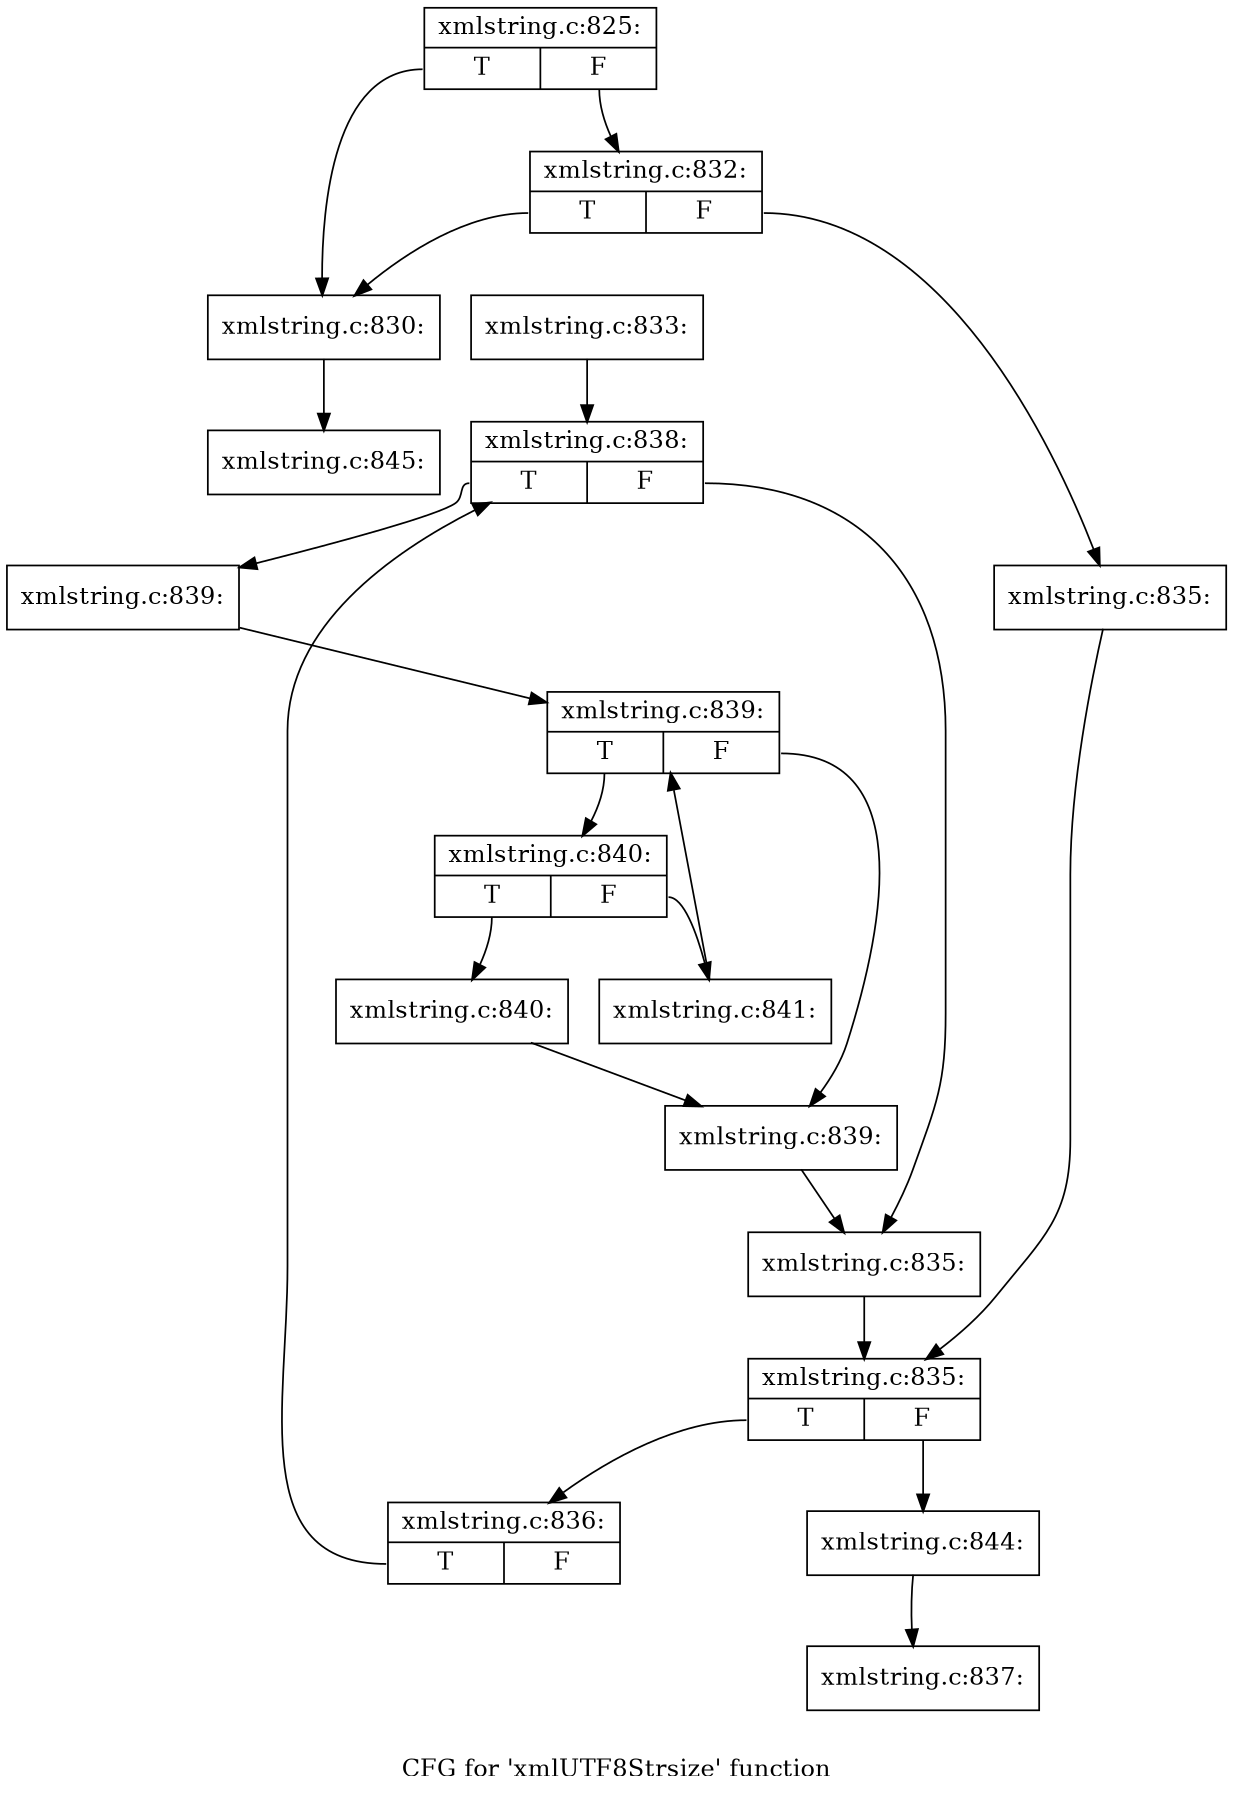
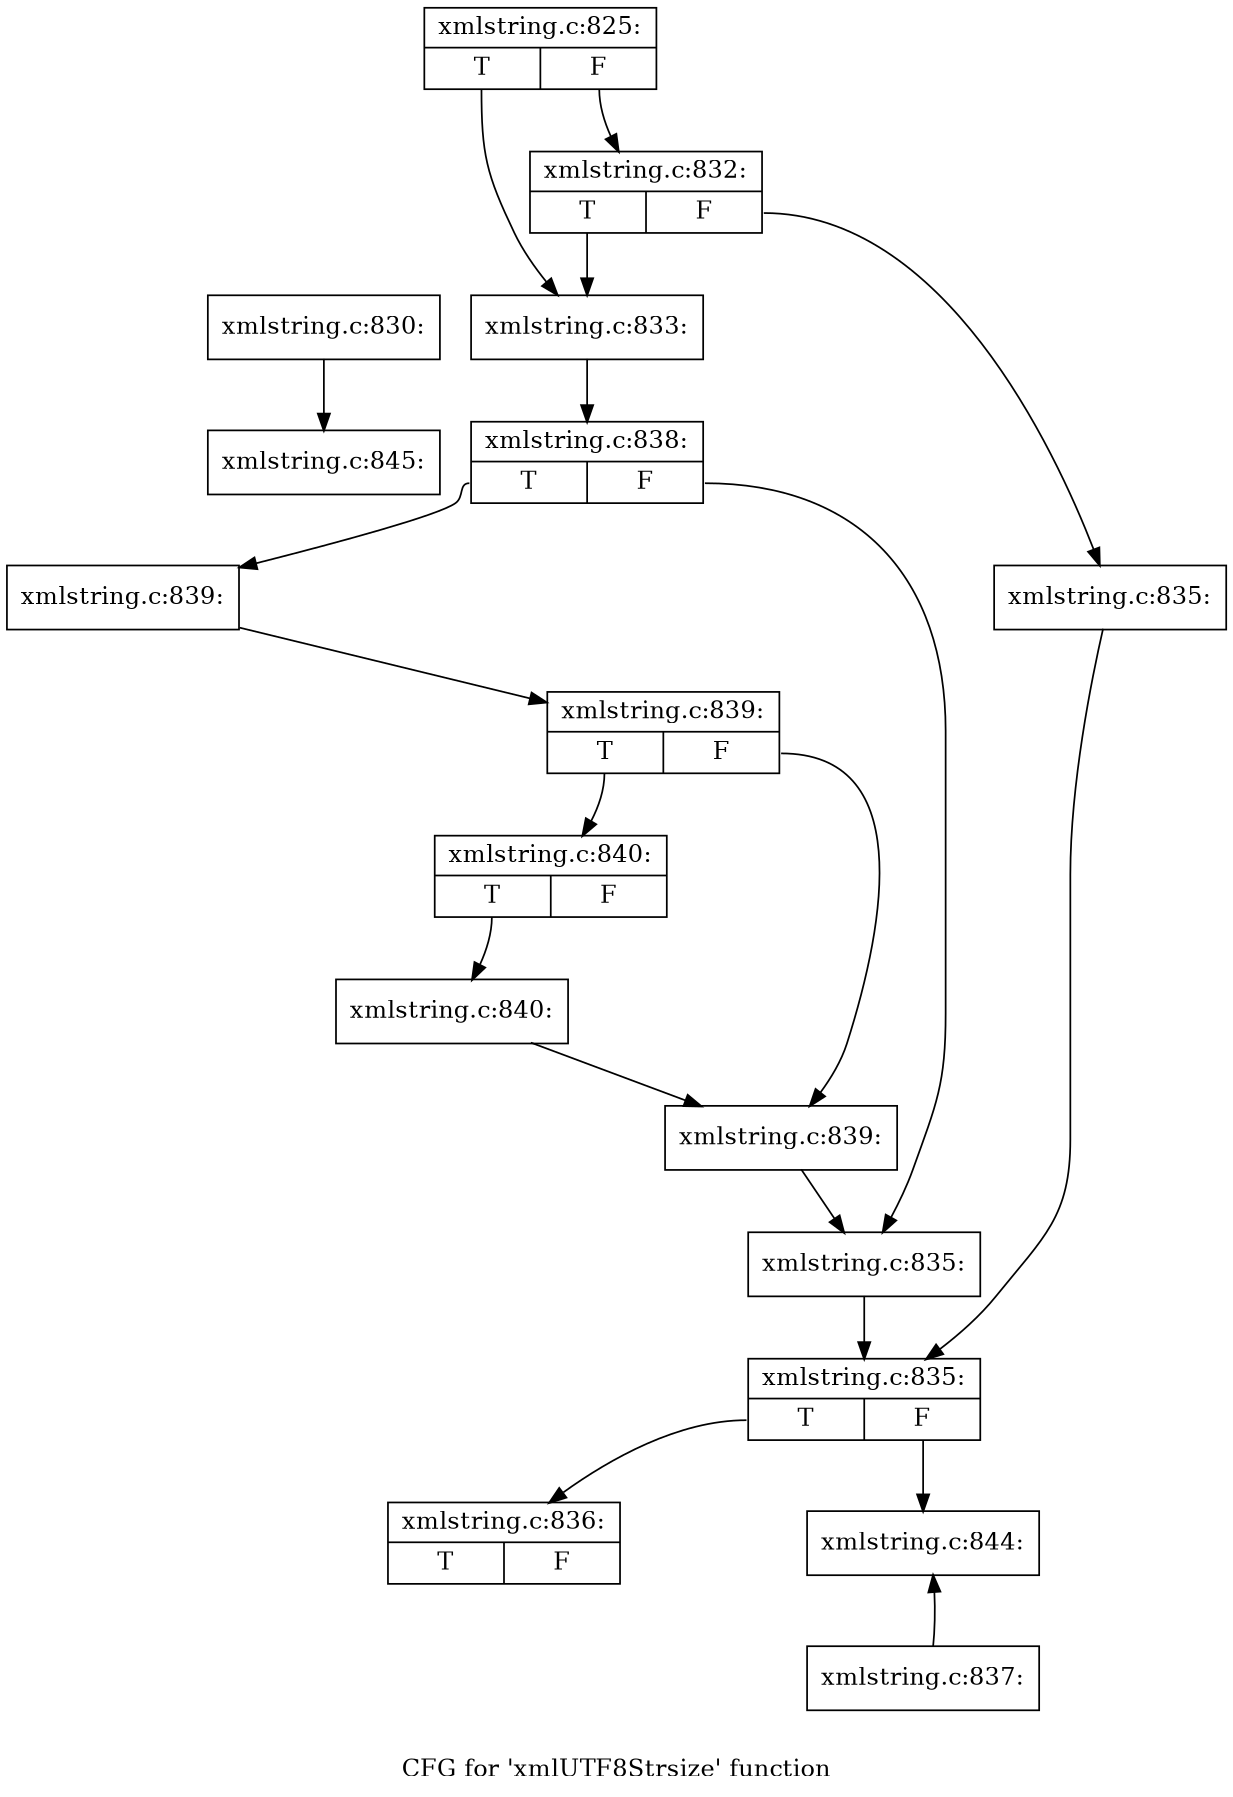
  digraph {
    label="CFG for 'xmlUTF8Strsize' function"
    node [shape=record]
    n1 [label="{xmlstring.c:825:|{<s0>T|<s1>F}}"]
    n2 [label="{xmlstring.c:830:}"]
    n3 [label="{xmlstring.c:832:|{<s0>T|<s1>F}}"]
    n4 [label="{xmlstring.c:845:}"]
    n5 [label="{xmlstring.c:833:}"]
    n6 [label="{xmlstring.c:835:}"]
    n7 [label="{xmlstring.c:838:|{<s0>T|<s1>F}}"]
    n8 [label="{xmlstring.c:835:|{<s0>T|<s1>F}}"]
    n9 [label="{xmlstring.c:836:|{<s0>T|<s1>F}}"]
    n10 [label="{xmlstring.c:844:}"]
    n11 [label="{xmlstring.c:839:}"]
    n12 [label="{xmlstring.c:835:}"]
    n13 [label="{xmlstring.c:837:}"]
    n14 [label="{xmlstring.c:839:|{<s0>T|<s1>F}}"]
    n15 [label="{xmlstring.c:840:|{<s0>T|<s1>F}}"]
    n16 [label="{xmlstring.c:839:}"]
    n17 [label="{xmlstring.c:840:}"]
-   n18 [label="{xmlstring.c:841:}"]
-   n1 -> n2 [tailport=s0]
+   n1 -> n5 [tailport=s0]
    n1 -> n3 [tailport=s1]
    n2 -> n4
-   n3 -> n2 [tailport=s0]
+   n3 -> n5 [tailport=s0]
    n3 -> n6 [tailport=s1]
    n5 -> n7
    n6 -> n8
    n7 -> n11 [tailport=s0]
    n7 -> n12 [tailport=s1]
    n8 -> n9 [tailport=s0]
    n8 -> n10 [tailport=s1]
-   n9 -> n7 [tailport=s0]
    n11 -> n14
    n12 -> n8
-   n10 -> n13
+   n13 -> n10
    n14 -> n15 [tailport=s0]
    n14 -> n16 [tailport=s1]
    n15 -> n17 [tailport=s0]
-   n15 -> n18 [tailport=s1]
    n16 -> n12
    n17 -> n16
-   n18 -> n14
  }
